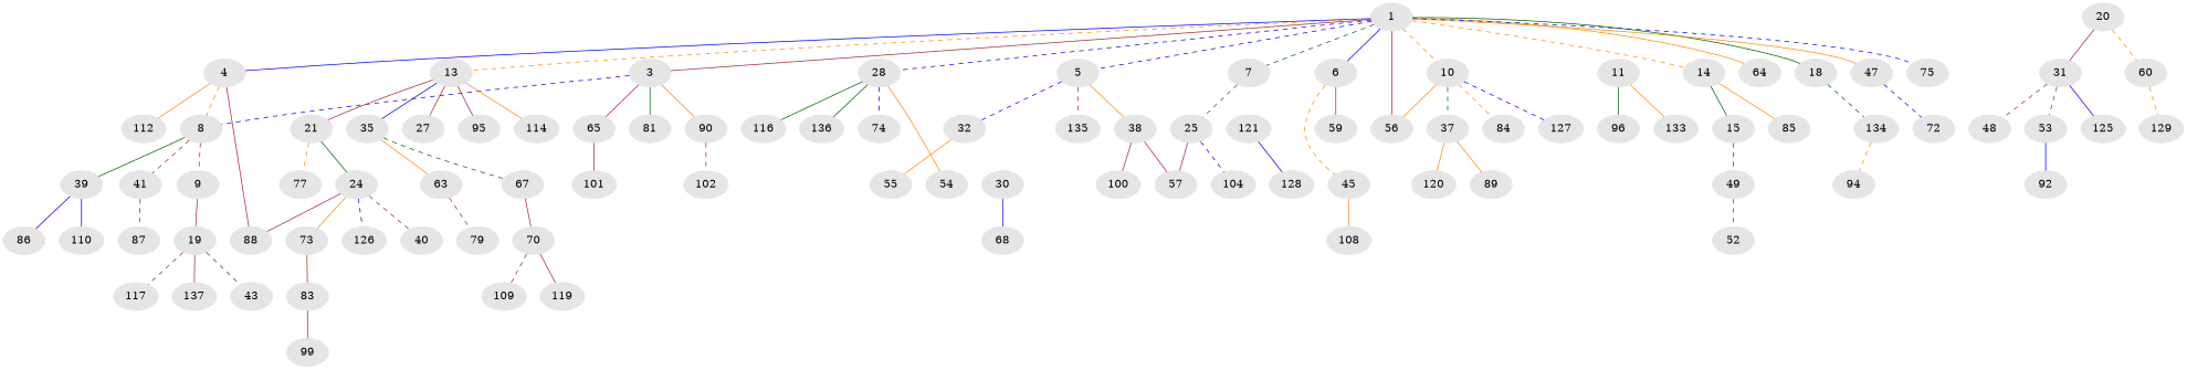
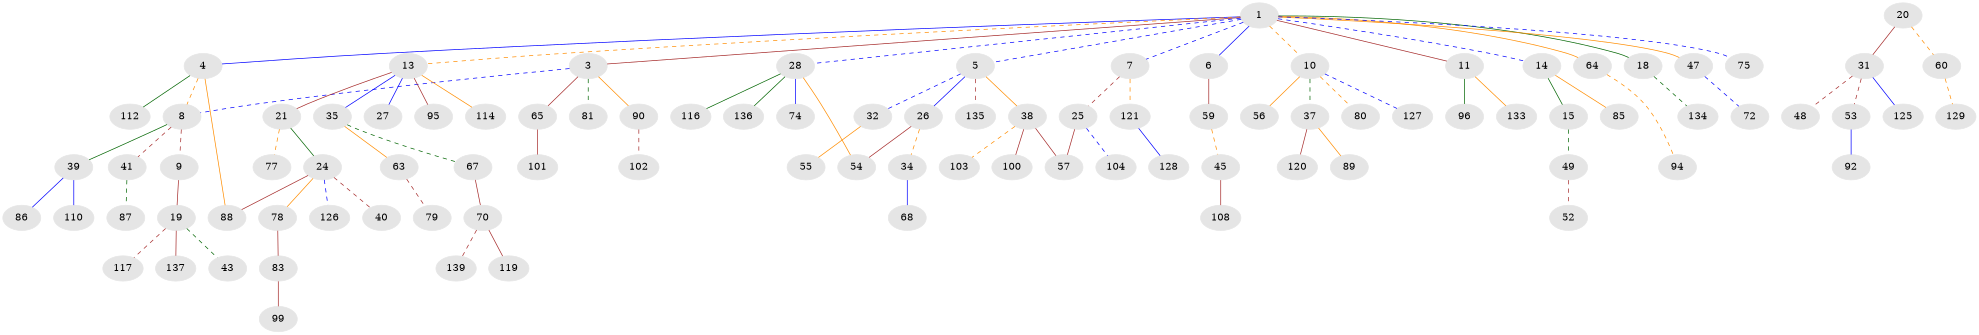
  graph {
    node [color=gray90 style=filled]
    edge [color=brown style=solid]
    1 [super="+2"]
    3 [super="+12"]
    4 [super="+91"]
    5 [super="+16"]
    6 [super="+61"]
    7 [super="+44"]
    10 [super="+115"]
    11 [super="+69"]
    13 [super="+17"]
    14 [super="+82"]
    18 [super="+132"]
    28 [super="+71"]
    47
    64 [super="+123"]
    75
    8 [super="+93"]
    65 [super="+122"]
    81 [super="+124"]
    90
    88 [super="+133"]
    112
+   26 [super="+29"]
    32
    38 [super="+46"]
    135
    45
    59
    25 [super="+36"]
    121
    37 [super="+138"]
    56 [super="+97"]
-   84
+   84 [label=80]
    127
    96 [super="+113"]
    n35 [label=133]
    21 [super="+23"]
    27 [super="+80"]
    35
    95 [super="+105"]
    114
    15
    85
    134
    54
    74 [super="+130"]
    116
    136
    72
    94
    9 [super="+30"]
    39
    41 [super="+42"]
    101
    102
-   34 [label=30]
+   34
    55 [super="+106"]
    57 [super="+66"]
    100
+   103
    108
    104
    128
    19 [super="+51"]
    86
    110
    87
    43
    117
    137
    20 [super="+22"]
    31 [super="+50"]
    60 [super="+62"]
    89
    120
    24 [super="+33"]
    77
    63
    67 [super="+98"]
    49
    52 [super="+58"]
    48
    53 [super="+118"]
    125
    129
    40
-   78 [super="+111" label=73]
+   78 [super="+111"]
    126
    83
    68
    92
    79
    70 [super="+73"]
-   109
+   109 [label=139]
    119
    99 [super="+107"]
    1 -- 3
    1 -- 4 [color=blue]
    1 -- 5 [color=blue style=dashed]
    1 -- 6 [color=blue]
-   1 -- 7 [color=darkgreen style=dashed]
+   1 -- 7 [color=blue style=dashed]
    1 -- 10 [color=darkorange style=dashed]
-   1 -- 56
+   1 -- 11
    1 -- 13 [color=darkorange style=dashed]
-   1 -- 14 [color=darkorange style=dashed]
+   1 -- 14 [color=blue style=dashed]
    1 -- 18 [color=darkgreen]
    1 -- 28 [color=blue style=dashed]
    1 -- 47 [color=darkorange]
    1 -- 64 [color=darkorange]
    1 -- 75 [color=blue style=dashed]
    3 -- 8 [color=blue style=dashed]
    3 -- 65
-   3 -- 81 [color=darkgreen]
+   3 -- 81 [color=darkgreen style=dashed]
    3 -- 90 [color=darkorange]
    4 -- 8 [color=darkorange style=dashed]
-   4 -- 88
-   4 -- 112 [color=darkorange]
+   4 -- 88 [color=darkorange]
+   4 -- 112 [color=darkgreen]
+   5 -- 26 [color=blue]
    5 -- 32 [color=blue style=dashed]
    5 -- 38 [color=darkorange]
    5 -- 135 [style=dashed]
-   6 -- 45 [color=darkorange style=dashed]
+   59 -- 45 [color=darkorange style=dashed]
    6 -- 59
    7 -- 25 [style=dashed]
+   7 -- 121 [color=darkorange style=dashed]
    10 -- 37 [color=darkgreen style=dashed]
    10 -- 56 [color=darkorange]
    10 -- 84 [color=darkorange style=dashed]
    10 -- 127 [color=blue style=dashed]
    11 -- 96 [color=darkgreen]
    11 -- n35 [color=darkorange]
    13 -- 21
-   13 -- 27
+   13 -- 27 [color=blue]
    13 -- 35 [color=blue]
    13 -- 95
    13 -- 114 [color=darkorange]
    14 -- 15 [color=darkgreen]
    14 -- 85 [color=darkorange]
    18 -- 134 [color=darkgreen style=dashed]
    28 -- 54 [color=darkorange]
-   28 -- 74 [color=blue style=dashed]
+   28 -- 74 [color=blue]
    28 -- 116 [color=darkgreen]
    28 -- 136 [color=darkgreen]
    47 -- 72 [color=blue style=dashed]
-   134 -- 94 [color=darkorange style=dashed]
+   64 -- 94 [color=darkorange style=dashed]
    8 -- 9 [style=dashed]
    8 -- 39 [color=darkgreen]
    8 -- 41 [style=dashed]
    65 -- 101
    90 -- 102 [style=dashed]
+   26 -- 54
+   26 -- 34 [color=darkorange style=dashed]
    32 -- 55 [color=darkorange]
    38 -- 57
    38 -- 100
-   45 -- 108 [color=darkorange]
+   38 -- 103 [color=darkorange style=dashed]
+   45 -- 108
    25 -- 57
    25 -- 104 [color=blue style=dashed]
    121 -- 128 [color=blue]
    37 -- 89 [color=darkorange]
-   37 -- 120 [color=darkorange]
+   37 -- 120
    21 -- 24 [color=darkgreen]
    21 -- 77 [color=darkorange style=dashed]
    35 -- 63 [color=darkorange]
    35 -- 67 [color=darkgreen style=dashed]
    15 -- 49 [color=darkgreen style=dashed]
    9 -- 19
    39 -- 86 [color=blue]
    39 -- 110 [color=blue]
    41 -- 87 [color=darkgreen style=dashed]
    34 -- 68 [color=blue]
    19 -- 43 [color=darkgreen style=dashed]
    19 -- 117 [style=dashed]
    19 -- 137
    20 -- 31
    20 -- 60 [color=darkorange style=dashed]
    31 -- 48 [style=dashed]
    31 -- 53 [style=dashed]
    31 -- 125 [color=blue]
    60 -- 129 [color=darkorange style=dashed]
    24 -- 88
    24 -- 40 [style=dashed]
    24 -- 78 [color=darkorange]
    24 -- 126 [color=blue style=dashed]
    63 -- 79 [style=dashed]
    67 -- 70
    49 -- 52 [style=dashed]
    53 -- 92 [color=blue]
    78 -- 83
    83 -- 99
    70 -- 109 [style=dashed]
    70 -- 119
  }
